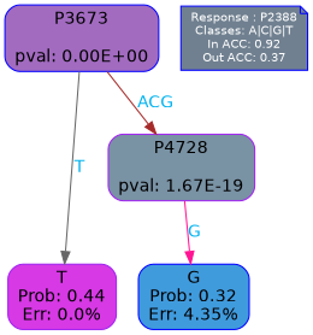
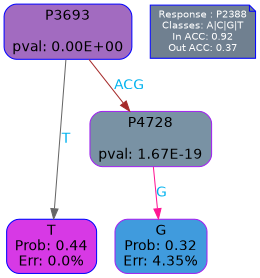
  digraph {
    ranksep=equally
    splines=polylines
    node [color=blue fontname=helvetica shape=box style="filled, rounded"]
    edge [fontcolor=deepskyblue2 fontname=helvetica]
-   n1 [fillcolor="#409bdd" label="G\nProb: 0.32\nErr: 4.35%"]
-   n2 [color=purple fillcolor="#d739e5" label="T\nProb: 0.44\nErr: 0.0%"]
+   n1 [color=purple fillcolor="#409bdd" label="G\nProb: 0.32\nErr: 4.35%"]
+   n2 [fillcolor="#d739e5" label="T\nProb: 0.44\nErr: 0.0%"]
    n3 [align=left fillcolor=slategray fontcolor=white fontsize=10 label="Response : P2388\nClasses: A|C|G|T\nIn ACC: 0.92\nOut ACC: 0.37\n" shape=note style=filled]
-   n4 [fillcolor="#a26bc0" label="P3673\n\npval: 0.00E+00"]
+   n4 [fillcolor="#a26bc0" label="P3693\n\npval: 0.00E+00"]
    n5 [color=purple fillcolor="#7992a4" label="P4728\n\npval: 1.67E-19"]
    subgraph sub_1 {
      rank=same
      n1
      n2
    }
    subgraph sub_2 {
      rank=same
      n3
      n4
    }
    n4 -> n2 [color=gray40 label=T]
    n4 -> n5 [color=brown label=ACG]
    n5 -> n1 [color=deeppink label=G]
  }
